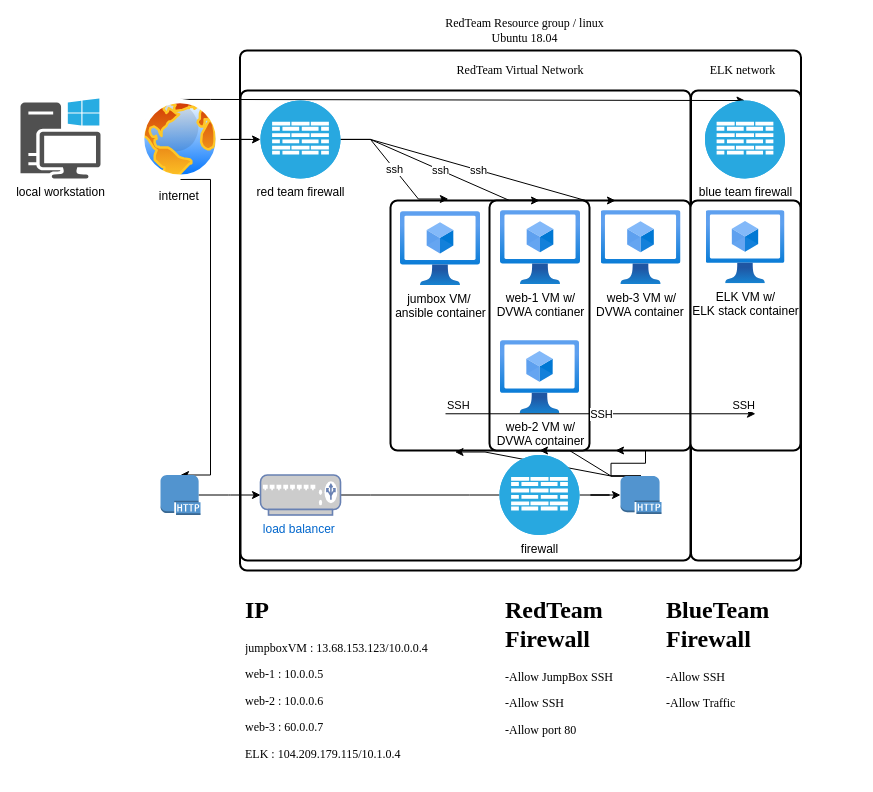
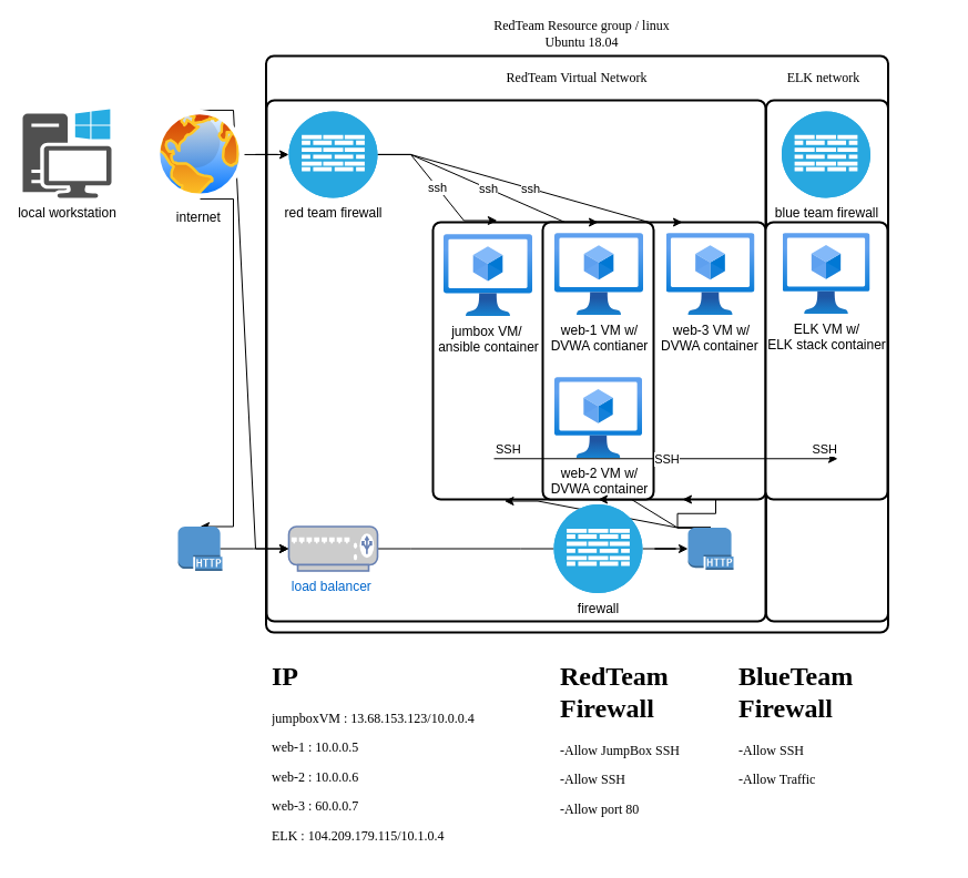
  <mxCell id="0" />
  <mxCell id="1" parent="0" />
  <mxCell id="2" value="" style="rounded=1;whiteSpace=wrap;html=1;absoluteArcSize=1;arcSize=14;strokeWidth=2;" vertex="1" parent="1"><mxGeometry x="239.5" y="50" width="561" height="520" as="geometry" /></mxCell>
  <mxCell id="3" value="" style="rounded=1;whiteSpace=wrap;html=1;absoluteArcSize=1;arcSize=14;strokeWidth=2;" vertex="1" parent="1"><mxGeometry x="690.5" y="90" width="110" height="470" as="geometry" /></mxCell>
  <mxCell id="4" value="" style="rounded=1;whiteSpace=wrap;html=1;absoluteArcSize=1;arcSize=14;strokeWidth=2;" vertex="1" parent="1"><mxGeometry x="240" y="90" width="450" height="470" as="geometry" /></mxCell>
  <mxCell id="5" value="" style="rounded=1;whiteSpace=wrap;html=1;absoluteArcSize=1;arcSize=14;strokeWidth=2;" vertex="1" parent="1"><mxGeometry x="390" y="200" width="300" height="250" as="geometry" /></mxCell>
  <mxCell id="6" value="" style="rounded=1;whiteSpace=wrap;html=1;absoluteArcSize=1;arcSize=14;strokeWidth=2;" vertex="1" parent="1"><mxGeometry x="489" y="200" width="100" height="250" as="geometry" /></mxCell>
  <mxCell id="7" value="" style="rounded=1;whiteSpace=wrap;html=1;absoluteArcSize=1;arcSize=14;strokeWidth=2;" vertex="1" parent="1"><mxGeometry x="690" y="200" width="110" height="250" as="geometry" /></mxCell>
  <mxCell id="8" value="web-3 VM w/&lt;br&gt;DVWA container&amp;nbsp;" style="aspect=fixed;html=1;points=[];align=center;image;fontSize=12;image=img/lib/azure2/compute/Virtual_Machines_Classic.svg;" vertex="1" parent="1"><mxGeometry x="600.5" y="210" width="80" height="74.2" as="geometry" /></mxCell>
  <mxCell id="9" value="web-1 VM w/&lt;br&gt;DVWA contianer" style="aspect=fixed;html=1;points=[];align=center;image;fontSize=12;image=img/lib/azure2/compute/Virtual_Machines_Classic.svg;" vertex="1" parent="1"><mxGeometry x="500" y="210" width="80" height="74.2" as="geometry" /></mxCell>
  <mxCell id="10" value="web-2 VM w/&lt;br&gt;DVWA container" style="aspect=fixed;html=1;points=[];align=center;image;fontSize=12;image=img/lib/azure2/compute/Virtual_Machines_Classic.svg;" vertex="1" parent="1"><mxGeometry x="500" y="340" width="79" height="73.28" as="geometry" /></mxCell>
  <mxCell id="11" value="ELK VM w/&lt;br&gt;ELK stack container" style="aspect=fixed;html=1;points=[];align=center;image;fontSize=12;image=img/lib/azure2/compute/Virtual_Machines_Classic.svg;" vertex="1" parent="1"><mxGeometry x="705.5" y="210" width="79" height="73.28" as="geometry" /></mxCell>
  <mxCell id="12" value="jumbox VM/&amp;nbsp;&lt;br&gt;ansible container&lt;br&gt;" style="aspect=fixed;html=1;points=[];align=center;image;fontSize=12;image=img/lib/azure2/compute/Virtual_Machines_Classic.svg;" vertex="1" parent="1"><mxGeometry x="400" y="211.05" width="80" height="74.21" as="geometry" /></mxCell>
  <mxCell id="13" style="edgeStyle=entityRelationEdgeStyle;rounded=0;orthogonalLoop=1;jettySize=auto;html=1;exitX=1;exitY=0.5;exitDx=0;exitDy=0;exitPerimeter=0;entryX=0;entryY=0.5;entryDx=0;entryDy=0;entryPerimeter=0;endArrow=none;" edge="1" parent="1" source="14" target="29"><mxGeometry relative="1" as="geometry" /></mxCell>
  <mxCell id="14" value="load balancer&amp;nbsp;" style="fontColor=#0066CC;verticalAlign=top;verticalLabelPosition=bottom;labelPosition=center;align=center;html=1;outlineConnect=0;fillColor=#CCCCCC;strokeColor=#6881B3;gradientColor=none;gradientDirection=north;strokeWidth=2;shape=mxgraph.networks.load_balancer;" vertex="1" parent="1"><mxGeometry x="260" y="474.5" width="80" height="40" as="geometry" /></mxCell>
  <mxCell id="15" value="local workstation" style="pointerEvents=1;shadow=0;dashed=0;html=1;strokeColor=none;fillColor=#505050;labelPosition=center;verticalLabelPosition=bottom;verticalAlign=top;outlineConnect=0;align=center;shape=mxgraph.office.devices.workstation_pc;" vertex="1" parent="1"><mxGeometry y="97.9" width="80" height="80" as="geometry" x="20" /></mxCell>
  <mxCell id="16" style="edgeStyle=entityRelationEdgeStyle;rounded=0;orthogonalLoop=1;jettySize=auto;html=1;exitX=0.5;exitY=0;exitDx=0;exitDy=0;exitPerimeter=0;entryX=0.215;entryY=1.006;entryDx=0;entryDy=0;entryPerimeter=0;" edge="1" parent="1" source="19" target="5"><mxGeometry relative="1" as="geometry" /></mxCell>
  <mxCell id="17" style="edgeStyle=entityRelationEdgeStyle;rounded=0;orthogonalLoop=1;jettySize=auto;html=1;exitX=0.5;exitY=0;exitDx=0;exitDy=0;exitPerimeter=0;entryX=0.5;entryY=1;entryDx=0;entryDy=0;" edge="1" parent="1" source="19" target="6"><mxGeometry relative="1" as="geometry" /></mxCell>
  <mxCell id="18" style="edgeStyle=entityRelationEdgeStyle;rounded=0;orthogonalLoop=1;jettySize=auto;html=1;exitX=0.5;exitY=0;exitDx=0;exitDy=0;exitPerimeter=0;entryX=0.75;entryY=1;entryDx=0;entryDy=0;" edge="1" parent="1" source="19" target="5"><mxGeometry relative="1" as="geometry" /></mxCell>
  <mxCell id="19" value="" style="outlineConnect=0;dashed=0;verticalLabelPosition=bottom;verticalAlign=top;align=center;html=1;shape=mxgraph.aws3.http_protocol;fillColor=#5294CF;gradientColor=none;" vertex="1" parent="1"><mxGeometry x="620" y="475.5" width="41" height="38" as="geometry" /></mxCell>
  <mxCell id="20" style="edgeStyle=entityRelationEdgeStyle;rounded=0;orthogonalLoop=1;jettySize=auto;html=1;exitX=1;exitY=0.5;exitDx=0;exitDy=0;entryX=0;entryY=0.5;entryDx=0;entryDy=0;entryPerimeter=0;" edge="1" parent="1" source="23" target="27"><mxGeometry relative="1" as="geometry" /></mxCell>
  <mxCell id="21" style="edgeStyle=entityRelationEdgeStyle;rounded=0;orthogonalLoop=1;jettySize=auto;html=1;exitX=0.5;exitY=1;exitDx=0;exitDy=0;entryX=0.5;entryY=0;entryDx=0;entryDy=0;entryPerimeter=0;" edge="1" parent="1" source="23" target="31"><mxGeometry relative="1" as="geometry" /></mxCell>
- <mxCell id="22" style="edgeStyle=entityRelationEdgeStyle;rounded=0;orthogonalLoop=1;jettySize=auto;html=1;exitX=0.5;exitY=0;exitDx=0;exitDy=0;entryX=0.5;entryY=0;entryDx=0;entryDy=0;entryPerimeter=0;" edge="1" parent="1" source="23" target="32"><mxGeometry relative="1" as="geometry" /></mxCell>
+ <mxCell id="22" style="edgeStyle=entityRelationEdgeStyle;rounded=0;orthogonalLoop=1;jettySize=auto;html=1;exitX=0.5;exitY=0;exitDx=0;exitDy=0;" edge="1" parent="1" source="23" target="14"><mxGeometry relative="1" as="geometry" /></mxCell>
  <mxCell id="23" value="internet&amp;nbsp;" style="aspect=fixed;perimeter=ellipsePerimeter;html=1;align=center;shadow=0;dashed=0;spacingTop=3;image;image=img/lib/active_directory/internet_globe.svg;" vertex="1" parent="1"><mxGeometry x="140" y="98.95" width="80" height="80" as="geometry" /></mxCell>
  <mxCell id="24" value="ssh" style="edgeStyle=entityRelationEdgeStyle;rounded=0;orthogonalLoop=1;jettySize=auto;html=1;exitX=1;exitY=0.5;exitDx=0;exitDy=0;exitPerimeter=0;entryX=0.193;entryY=-0.006;entryDx=0;entryDy=0;entryPerimeter=0;" edge="1" parent="1" source="27" target="5"><mxGeometry relative="1" as="geometry" /></mxCell>
  <mxCell id="25" value="ssh" style="edgeStyle=entityRelationEdgeStyle;rounded=0;orthogonalLoop=1;jettySize=auto;html=1;exitX=1;exitY=0.5;exitDx=0;exitDy=0;exitPerimeter=0;entryX=0.5;entryY=0;entryDx=0;entryDy=0;" edge="1" parent="1" source="27" target="6"><mxGeometry relative="1" as="geometry" /></mxCell>
  <mxCell id="26" value="ssh" style="edgeStyle=entityRelationEdgeStyle;rounded=0;orthogonalLoop=1;jettySize=auto;html=1;exitX=1;exitY=0.5;exitDx=0;exitDy=0;exitPerimeter=0;entryX=0.75;entryY=0;entryDx=0;entryDy=0;" edge="1" parent="1" source="27" target="5"><mxGeometry relative="1" as="geometry" /></mxCell>
  <mxCell id="27" value="red team firewall" style="fillColor=#28A8E0;verticalLabelPosition=bottom;html=1;strokeColor=#ffffff;verticalAlign=top;align=center;points=[[0.145,0.145,0],[0.5,0,0],[0.855,0.145,0],[1,0.5,0],[0.855,0.855,0],[0.5,1,0],[0.145,0.855,0],[0,0.5,0]];pointerEvents=1;shape=mxgraph.cisco_safe.compositeIcon;bgIcon=ellipse;resIcon=mxgraph.cisco_safe.capability.firewall;" vertex="1" parent="1"><mxGeometry x="260" y="100" width="80" height="77.9" as="geometry" /></mxCell>
  <mxCell id="28" style="edgeStyle=entityRelationEdgeStyle;rounded=0;orthogonalLoop=1;jettySize=auto;html=1;exitX=1;exitY=0.5;exitDx=0;exitDy=0;exitPerimeter=0;entryX=0;entryY=0.5;entryDx=0;entryDy=0;entryPerimeter=0;" edge="1" parent="1" source="29" target="19"><mxGeometry relative="1" as="geometry" /></mxCell>
  <mxCell id="29" value="firewall" style="fillColor=#28A8E0;verticalLabelPosition=bottom;html=1;strokeColor=#ffffff;verticalAlign=top;align=center;points=[[0.145,0.145,0],[0.5,0,0],[0.855,0.145,0],[1,0.5,0],[0.855,0.855,0],[0.5,1,0],[0.145,0.855,0],[0,0.5,0]];pointerEvents=1;shape=mxgraph.cisco_safe.compositeIcon;bgIcon=ellipse;resIcon=mxgraph.cisco_safe.capability.firewall;" vertex="1" parent="1"><mxGeometry x="499" y="454.5" width="80" height="80" as="geometry" /></mxCell>
  <mxCell id="30" style="edgeStyle=entityRelationEdgeStyle;rounded=0;orthogonalLoop=1;jettySize=auto;html=1;exitX=0.95;exitY=0.5;exitDx=0;exitDy=0;exitPerimeter=0;entryX=0;entryY=0.5;entryDx=0;entryDy=0;entryPerimeter=0;" edge="1" parent="1" source="31" target="14"><mxGeometry relative="1" as="geometry" /></mxCell>
  <mxCell id="31" value="" style="outlineConnect=0;dashed=0;verticalLabelPosition=bottom;verticalAlign=top;align=center;html=1;shape=mxgraph.aws3.http_protocol;fillColor=#5294CF;gradientColor=none;" vertex="1" parent="1"><mxGeometry x="160" y="474.5" width="40" height="40" as="geometry" /></mxCell>
  <mxCell id="32" value="blue team firewall" style="fillColor=#28A8E0;verticalLabelPosition=bottom;html=1;strokeColor=#ffffff;verticalAlign=top;align=center;points=[[0.145,0.145,0],[0.5,0,0],[0.855,0.145,0],[1,0.5,0],[0.855,0.855,0],[0.5,1,0],[0.145,0.855,0],[0,0.5,0]];pointerEvents=1;shape=mxgraph.cisco_safe.compositeIcon;bgIcon=ellipse;resIcon=mxgraph.cisco_safe.capability.firewall;" vertex="1" parent="1"><mxGeometry x="704.5" y="100" width="80" height="77.9" as="geometry" /></mxCell>
  <mxCell id="33" value="" style="endArrow=classic;html=1;" edge="1" parent="1"><mxGeometry relative="1" as="geometry"><mxPoint x="445" y="413.28" as="sourcePoint" /><mxPoint x="755" y="413.28" as="targetPoint" /></mxGeometry></mxCell>
  <mxCell id="34" value="SSH" style="edgeLabel;resizable=0;html=1;align=center;verticalAlign=middle;" connectable="0" vertex="1" parent="33"><mxGeometry relative="1" as="geometry" /></mxCell>
  <mxCell id="35" value="SSH" style="edgeLabel;resizable=0;html=1;align=left;verticalAlign=bottom;" connectable="0" vertex="1" parent="33"><mxGeometry x="-1" relative="1" as="geometry" /></mxCell>
  <mxCell id="36" value="SSH" style="edgeLabel;resizable=0;html=1;align=right;verticalAlign=bottom;" connectable="0" vertex="1" parent="33"><mxGeometry x="1" relative="1" as="geometry" /></mxCell>
  <mxCell id="37" value="ELK network" style="text;html=1;strokeColor=none;fillColor=none;align=center;verticalAlign=middle;whiteSpace=wrap;rounded=0;fontFamily=Lucida Console;" vertex="1" parent="1"><mxGeometry x="700" y="60" width="84.5" height="20" as="geometry" /></mxCell>
  <mxCell id="38" value="&lt;font face=&quot;Lucida Console&quot;&gt;RedTeam Resource group / linux Ubuntu 18.04&lt;/font&gt;" style="text;html=1;strokeColor=none;fillColor=none;align=center;verticalAlign=middle;whiteSpace=wrap;rounded=0;" vertex="1" parent="1"><mxGeometry x="435" y="20" width="179" height="20" as="geometry" /></mxCell>
  <mxCell id="39" value="RedTeam Virtual Network" style="text;html=1;strokeColor=none;fillColor=none;align=center;verticalAlign=middle;whiteSpace=wrap;rounded=0;fontFamily=Lucida Console;" vertex="1" parent="1"><mxGeometry x="435" y="60" width="170" height="20" as="geometry" /></mxCell>
  <mxCell id="40" value="&lt;h1&gt;RedTeam Firewall&lt;/h1&gt;&lt;p&gt;-Allow JumpBox SSH&lt;/p&gt;&lt;p&gt;-Allow SSH&lt;/p&gt;&lt;p&gt;-Allow port 80&amp;nbsp;&lt;/p&gt;" style="text;html=1;strokeColor=none;fillColor=none;spacing=5;spacingTop=-20;whiteSpace=wrap;overflow=hidden;rounded=0;fontFamily=Lucida Console;" vertex="1" parent="1"><mxGeometry x="500" y="590" width="190" height="150" as="geometry" /></mxCell>
  <mxCell id="41" value="&lt;h1&gt;BlueTeam Firewall&lt;/h1&gt;&lt;p&gt;-Allow SSH&lt;/p&gt;&lt;p&gt;-Allow Traffic&lt;/p&gt;" style="text;html=1;strokeColor=none;fillColor=none;spacing=5;spacingTop=-20;whiteSpace=wrap;overflow=hidden;rounded=0;fontFamily=Lucida Console;" vertex="1" parent="1"><mxGeometry x="661" y="590" width="190" height="120" as="geometry" /></mxCell>
  <mxCell id="42" value="&lt;h1&gt;IP&lt;/h1&gt;&lt;p&gt;jumpboxVM : 13.68.153.123/10.0.0.4&lt;/p&gt;&lt;p&gt;web-1 : 10.0.0.5&lt;/p&gt;&lt;p&gt;web-2 : 10.0.0.6&lt;/p&gt;&lt;p&gt;web-3 : 60.0.0.7&lt;/p&gt;&lt;p&gt;ELK : 104.209.179.115/10.1.0.4&lt;/p&gt;" style="text;html=1;strokeColor=none;fillColor=none;spacing=5;spacingTop=-20;whiteSpace=wrap;overflow=hidden;rounded=0;fontFamily=Lucida Console;" vertex="1" parent="1"><mxGeometry x="239.5" y="590" width="256" height="180" as="geometry" /></mxCell>
